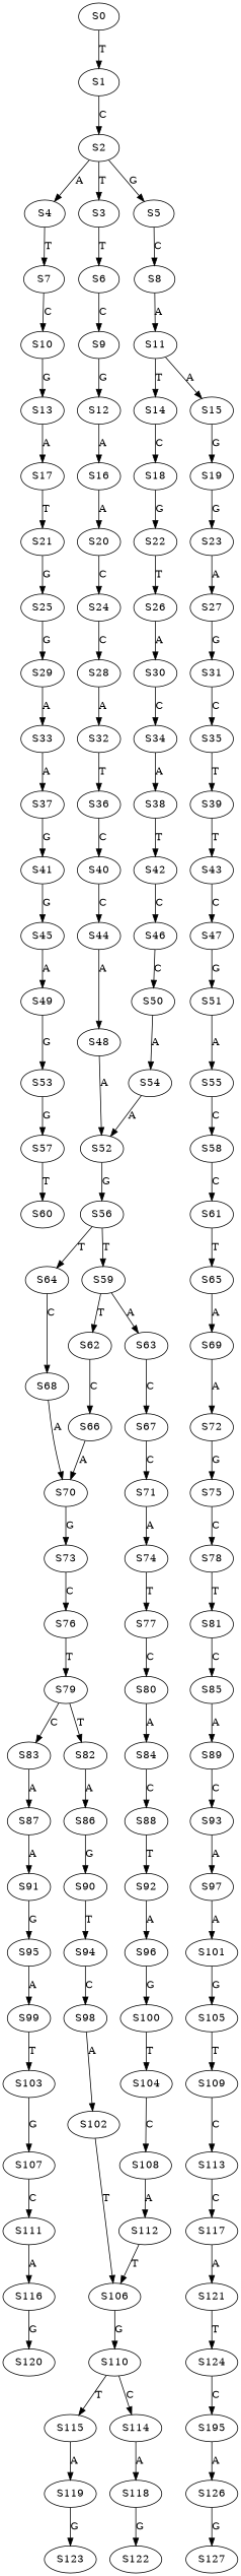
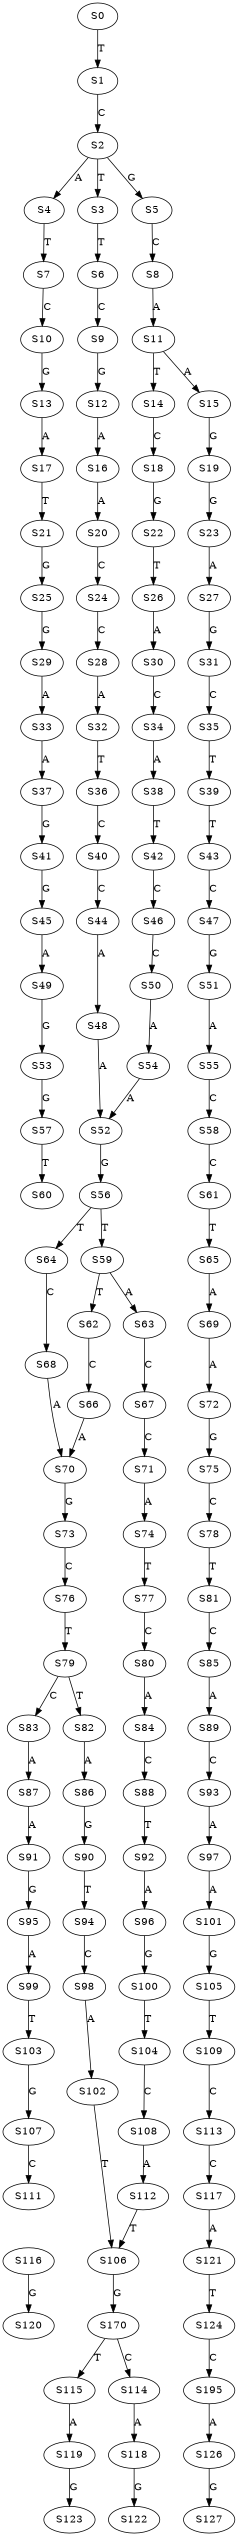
  strict digraph {
    fontname="DejaVu Serif"
    node [fontname="DejaVu Serif"]
    edge [fontname="DejaVu Serif"]
    S0
    S1
    S2
    S3
    S4
    S5
    S6
    S7
    S8
    S9
    S10
    S11
    S12
    S13
    S14
    S15
    S16
    S17
    S18
    S19
    S20
    S21
    S22
    S23
    S24
    S25
    S26
    S27
    S28
    S29
    S30
    S31
    S32
    S33
    S34
    S35
    S36
    S37
    S38
    S39
    S40
    S41
    S42
    S43
    S44
    S45
    S46
    S47
    S48
    S49
    S50
    S51
    S52
    S53
    S54
    S55
    S56
    S57
    S58
    S59
    S64
    S60
    S61
    S62
    S63
    S65
    S66
    S67
    S68
    S69
    S70
    S71
    S72
    S73
    S74
    S75
    S76
    S77
    S78
    S79
    S80
    S81
    S82
    S83
    S84
    S85
    S86
    S87
    S88
    S89
    S90
    S91
    S92
    S93
    S94
    S95
    S96
    S97
    S98
    S99
    S100
    S101
    S102
    S103
    S104
    S105
    S106
    S107
    S108
    S109
-   S110
+   S110 [label=S170]
    S111
    S112
    S113
    S114
    S115
    S116
    S117
    S118
    S119
    S120
    S121
    S122
    S123
    S124
    n126 [label=S195]
    S126
    S127
    S0 -> S1 [label=T]
    S1 -> S2 [label=C]
    S2 -> S3 [label=T]
    S2 -> S4 [label=A]
    S2 -> S5 [label=G]
    S3 -> S6 [label=T]
    S4 -> S7 [label=T]
    S5 -> S8 [label=C]
    S6 -> S9 [label=C]
    S7 -> S10 [label=C]
    S8 -> S11 [label=A]
    S9 -> S12 [label=G]
    S10 -> S13 [label=G]
    S11 -> S14 [label=T]
    S11 -> S15 [label=A]
    S12 -> S16 [label=A]
    S13 -> S17 [label=A]
    S14 -> S18 [label=C]
    S15 -> S19 [label=G]
    S16 -> S20 [label=A]
    S17 -> S21 [label=T]
    S18 -> S22 [label=G]
    S19 -> S23 [label=G]
    S20 -> S24 [label=C]
    S21 -> S25 [label=G]
    S22 -> S26 [label=T]
    S23 -> S27 [label=A]
    S24 -> S28 [label=C]
    S25 -> S29 [label=G]
    S26 -> S30 [label=A]
    S27 -> S31 [label=G]
    S28 -> S32 [label=A]
    S29 -> S33 [label=A]
    S30 -> S34 [label=C]
    S31 -> S35 [label=C]
    S32 -> S36 [label=T]
    S33 -> S37 [label=A]
    S34 -> S38 [label=A]
    S35 -> S39 [label=T]
    S36 -> S40 [label=C]
    S37 -> S41 [label=G]
    S38 -> S42 [label=T]
    S39 -> S43 [label=T]
    S40 -> S44 [label=C]
    S41 -> S45 [label=G]
    S42 -> S46 [label=C]
    S43 -> S47 [label=C]
    S44 -> S48 [label=A]
    S45 -> S49 [label=A]
    S46 -> S50 [label=C]
    S47 -> S51 [label=G]
    S48 -> S52 [label=A]
    S49 -> S53 [label=G]
    S50 -> S54 [label=A]
    S51 -> S55 [label=A]
    S52 -> S56 [label=G]
    S53 -> S57 [label=G]
    S54 -> S52 [label=A]
    S55 -> S58 [label=C]
    S56 -> S59 [label=T]
    S56 -> S64 [label=T]
    S57 -> S60 [label=T]
    S58 -> S61 [label=C]
    S59 -> S62 [label=T]
    S59 -> S63 [label=A]
    S64 -> S68 [label=C]
    S61 -> S65 [label=T]
    S62 -> S66 [label=C]
    S63 -> S67 [label=C]
    S65 -> S69 [label=A]
    S66 -> S70 [label=A]
    S67 -> S71 [label=C]
    S68 -> S70 [label=A]
    S69 -> S72 [label=A]
    S70 -> S73 [label=G]
    S71 -> S74 [label=A]
    S72 -> S75 [label=G]
    S73 -> S76 [label=C]
    S74 -> S77 [label=T]
    S75 -> S78 [label=C]
    S76 -> S79 [label=T]
    S77 -> S80 [label=C]
    S78 -> S81 [label=T]
    S79 -> S82 [label=T]
    S79 -> S83 [label=C]
    S80 -> S84 [label=A]
    S81 -> S85 [label=C]
    S82 -> S86 [label=A]
    S83 -> S87 [label=A]
    S84 -> S88 [label=C]
    S85 -> S89 [label=A]
    S86 -> S90 [label=G]
    S87 -> S91 [label=A]
    S88 -> S92 [label=T]
    S89 -> S93 [label=C]
    S90 -> S94 [label=T]
    S91 -> S95 [label=G]
    S92 -> S96 [label=A]
    S93 -> S97 [label=A]
    S94 -> S98 [label=C]
    S95 -> S99 [label=A]
    S96 -> S100 [label=G]
    S97 -> S101 [label=A]
    S98 -> S102 [label=A]
    S99 -> S103 [label=T]
    S100 -> S104 [label=T]
    S101 -> S105 [label=G]
    S102 -> S106 [label=T]
    S103 -> S107 [label=G]
    S104 -> S108 [label=C]
    S105 -> S109 [label=T]
    S106 -> S110 [label=G]
    S107 -> S111 [label=C]
    S108 -> S112 [label=A]
    S109 -> S113 [label=C]
    S110 -> S114 [label=C]
    S110 -> S115 [label=T]
-   S111 -> S116 [label=A]
    S112 -> S106 [label=T]
    S113 -> S117 [label=C]
    S114 -> S118 [label=A]
    S115 -> S119 [label=A]
    S116 -> S120 [label=G]
    S117 -> S121 [label=A]
    S118 -> S122 [label=G]
    S119 -> S123 [label=G]
    S121 -> S124 [label=T]
    S124 -> n126 [label=C]
    n126 -> S126 [label=A]
    S126 -> S127 [label=G]
  }
